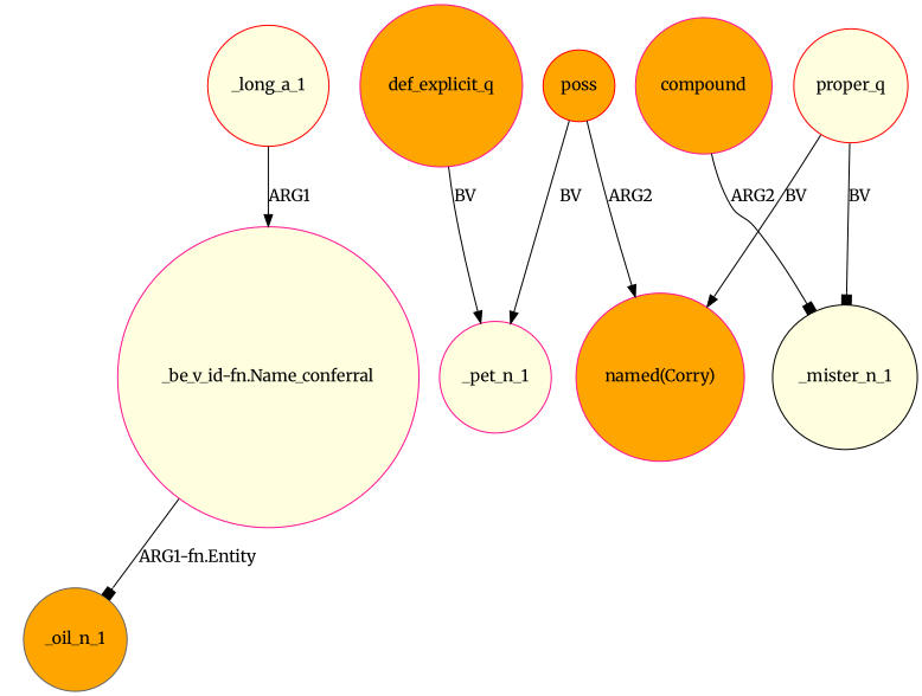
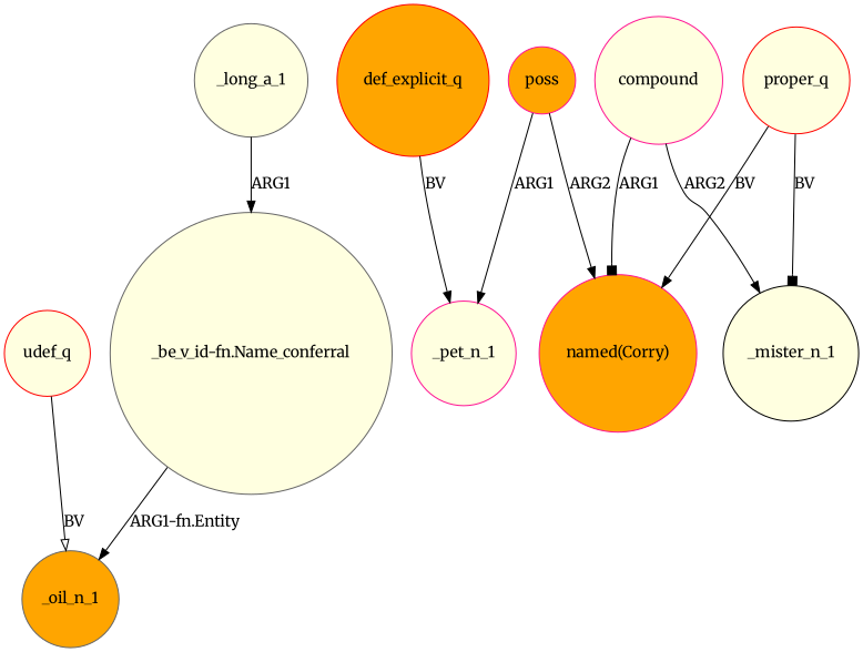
  digraph {
    fontname=Merriweather
    node [color=deeppink fillcolor=lightyellow fontname=Merriweather shape=circle style=filled]
    edge [arrowhead=normal fontname=Merriweather]
-   "_be_v_id-fn.Name_conferral"
+   "_be_v_id-fn.Name_conferral" [color=gray40]
    _oil_n_1 [color=gray40 fillcolor=orange]
    _pet_n_1
-   compound [fillcolor=orange]
+   compound
    "named(Corry)" [fillcolor=orange]
    _mister_n_1 [color=black]
-   poss [color=red fillcolor=orange]
-   _long_a_1 [color=red]
+   poss [fillcolor=orange]
+   udef_q [color=red]
+   _long_a_1 [color=gray40]
    proper_q [color=red]
-   def_explicit_q [fillcolor=orange]
-   "_be_v_id-fn.Name_conferral" -> _oil_n_1 [arrowhead=box label="ARG1-fn.Entity"]
-   compound -> _mister_n_1 [arrowhead=box label=ARG2]
-   poss -> _pet_n_1 [label=BV]
+   def_explicit_q [color=red fillcolor=orange]
+   "_be_v_id-fn.Name_conferral" -> _oil_n_1 [label="ARG1-fn.Entity"]
+   compound -> "named(Corry)" [arrowhead=box label=ARG1]
+   compound -> _mister_n_1 [label=ARG2]
+   poss -> _pet_n_1 [label=ARG1]
    poss -> "named(Corry)" [label=ARG2]
+   udef_q -> _oil_n_1 [arrowhead=onormal label=BV]
    _long_a_1 -> "_be_v_id-fn.Name_conferral" [label=ARG1]
    proper_q -> "named(Corry)" [label=BV]
    proper_q -> _mister_n_1 [arrowhead=box label=BV]
    def_explicit_q -> _pet_n_1 [label=BV]
  }
